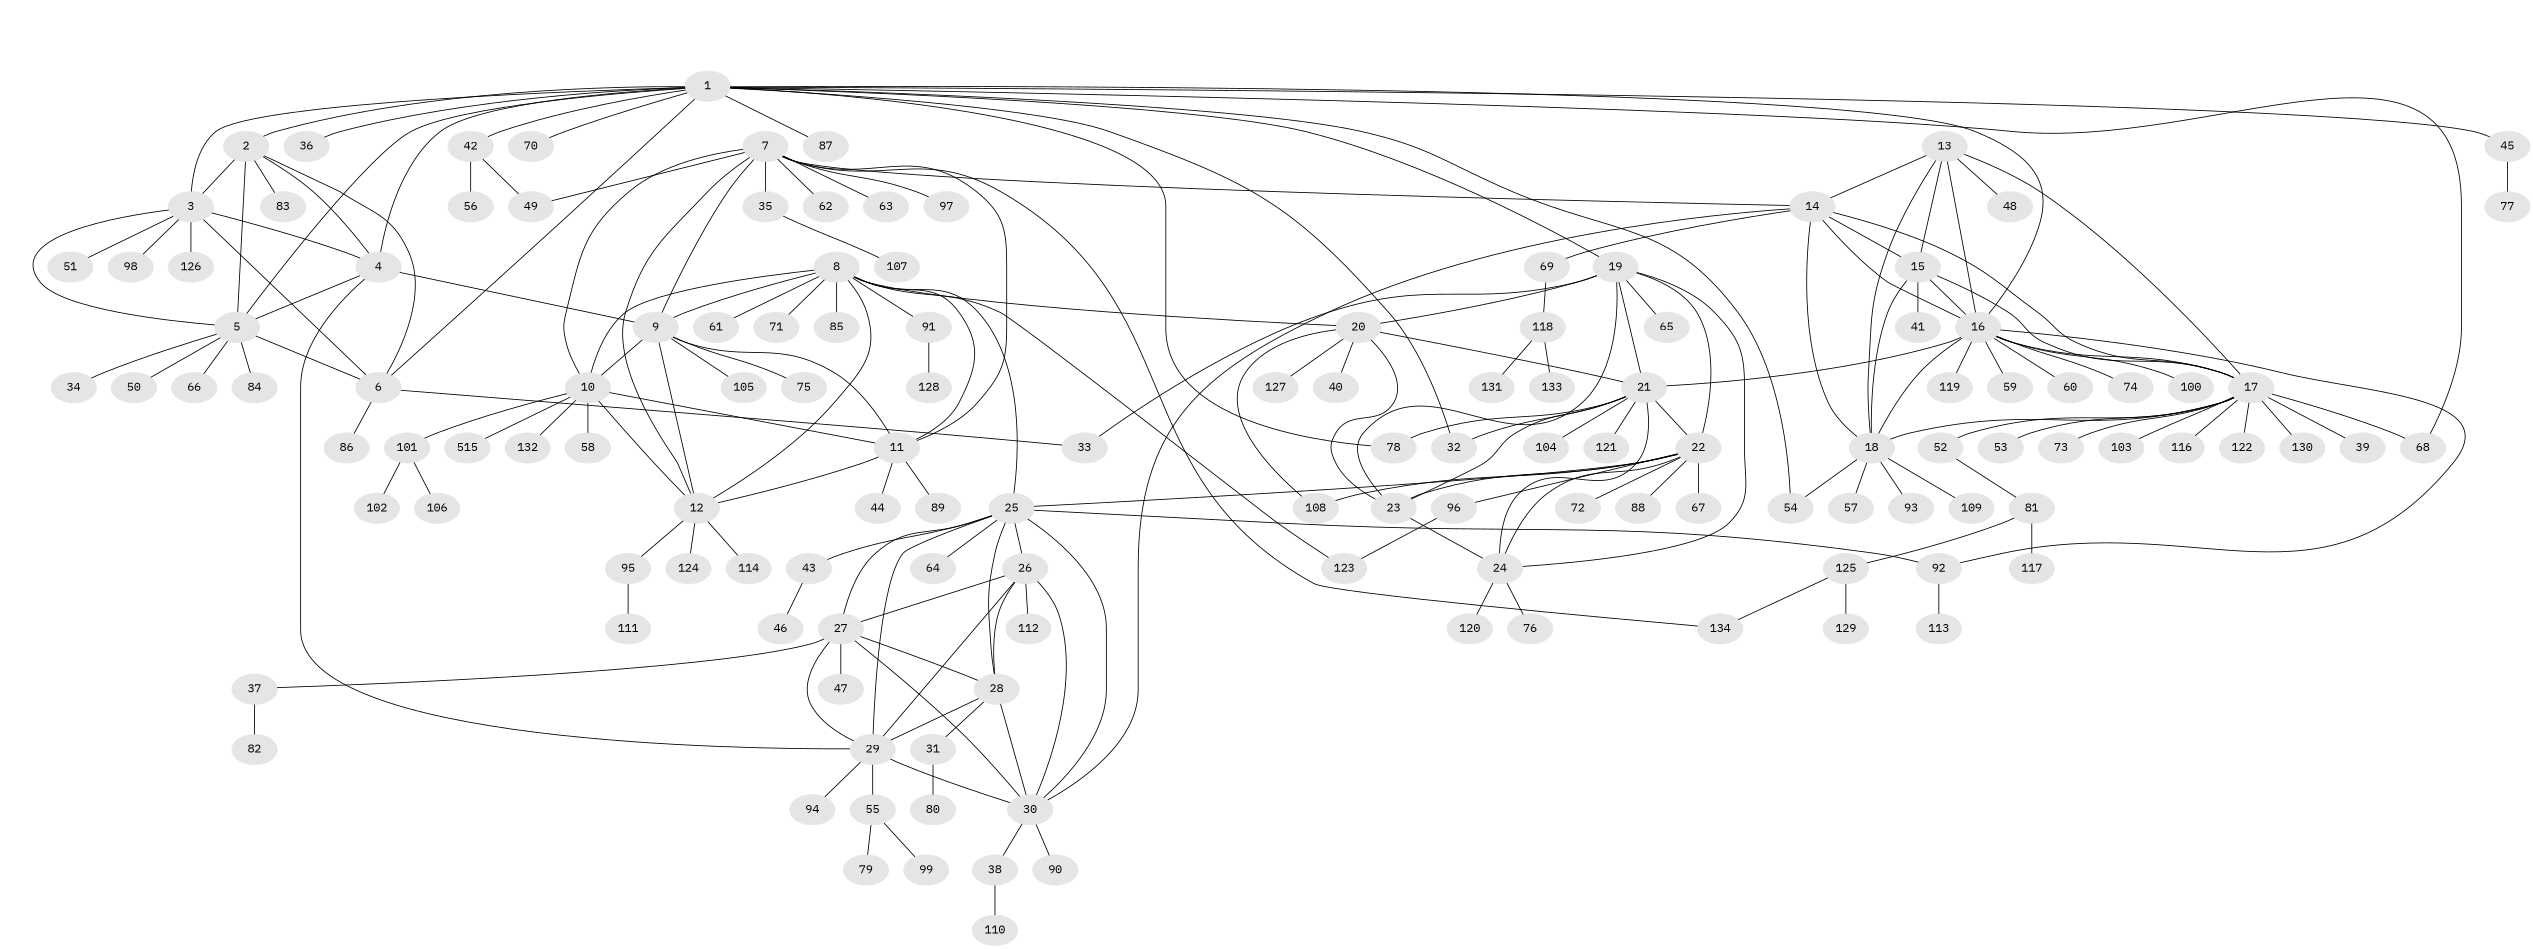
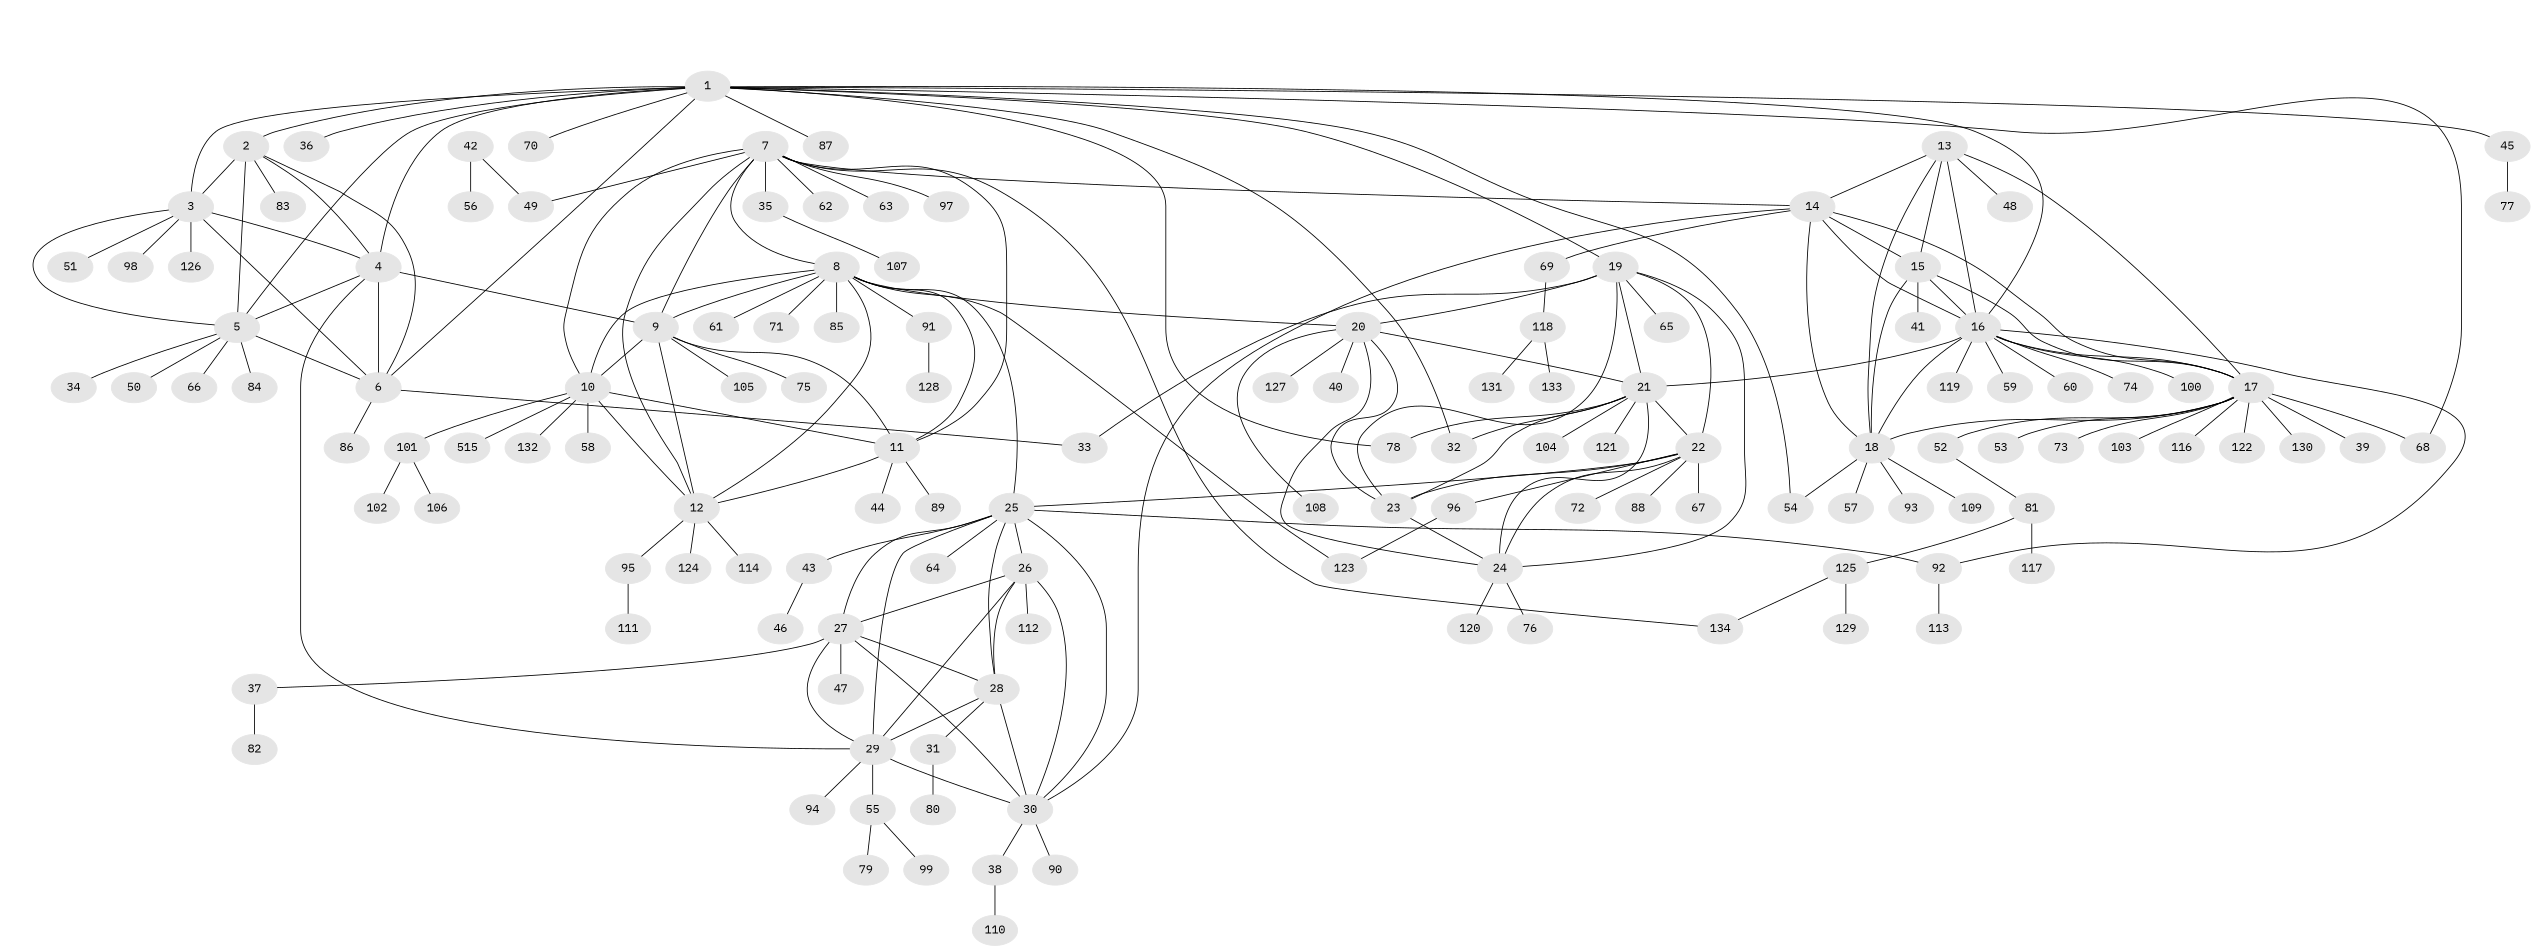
  graph {
    fontname="IBM Plex Mono"
    node [color=gray90 fontname="IBM Plex Mono" style=filled]
    edge [fontname="IBM Plex Mono"]
    1
    2
    3
    4
    5
    6
    16
    19
    32
    36
    42
    45
    54
    68
    70
    78
    87
    83
    51
    98
    126
    9
    29
    34
    50
    66
    84
    33
    86
    17
    18
    21
    59
    60
    74
    92
    100
    119
    20
    22
    23
    24
    65
    49
    56
    77
    10
    11
    12
    75
    105
    30
    55
    94
    7
    8
    14
    35
    62
    63
    97
    134
    25
    61
    71
    85
    91
    123
    58
    101
    n71 [label=515]
    132
    44
    89
    95
    114
    124
    15
    69
    107
    40
    127
    108
    26
    27
    28
    43
    64
    128
    102
    106
    111
    13
    48
    41
    39
    52
    53
    73
    103
    116
    122
    130
    57
    93
    109
    38
    90
    118
    104
    121
    113
    81
    67
    72
    88
    96
    76
    120
    112
    37
    47
    31
    46
    82
    80
    79
    99
    110
    117
    125
    131
    133
    129
    1 -- 2
    1 -- 3
    1 -- 4
    1 -- 5
    1 -- 6
    1 -- 16
    1 -- 19
    1 -- 32
    1 -- 36
-   1 -- 42
    1 -- 45
    1 -- 54
    1 -- 68
    1 -- 70
    1 -- 78
    1 -- 87
    2 -- 3
    2 -- 4
    2 -- 5
    2 -- 6
    2 -- 83
    3 -- 4
    3 -- 5
    3 -- 6
    3 -- 51
    3 -- 98
    3 -- 126
    4 -- 5
+   4 -- 6
    4 -- 9
    4 -- 29
    5 -- 6
    5 -- 34
    5 -- 50
    5 -- 66
    5 -- 84
    6 -- 33
    6 -- 86
    16 -- 17
    16 -- 18
    16 -- 21
    16 -- 59
    16 -- 60
    16 -- 74
    16 -- 92
    16 -- 100
    16 -- 119
    19 -- 33
    19 -- 21
    19 -- 20
    19 -- 22
    19 -- 23
    19 -- 24
    19 -- 65
    42 -- 49
    42 -- 56
    45 -- 77
    9 -- 10
    9 -- 11
    9 -- 12
    9 -- 75
    9 -- 105
    29 -- 30
    29 -- 55
    29 -- 94
    17 -- 68
    17 -- 18
    17 -- 39
    17 -- 52
    17 -- 53
    17 -- 73
    17 -- 103
    17 -- 116
    17 -- 122
    17 -- 130
    18 -- 54
    18 -- 57
    18 -- 93
    18 -- 109
    21 -- 32
    21 -- 78
    21 -- 22
    21 -- 23
    21 -- 24
    21 -- 104
    21 -- 121
    92 -- 113
    20 -- 21
    20 -- 23
+   20 -- 24
    20 -- 40
    20 -- 127
    20 -- 108
    22 -- 23
    22 -- 24
    22 -- 25
-   22 -- 108
    22 -- 67
    22 -- 72
    22 -- 88
    22 -- 96
    23 -- 24
    24 -- 76
    24 -- 120
    10 -- 11
    10 -- 12
    10 -- 58
    10 -- 101
    10 -- n71
    10 -- 132
    11 -- 12
    11 -- 44
    11 -- 89
    12 -- 95
    12 -- 114
    12 -- 124
    30 -- 38
    30 -- 90
    55 -- 79
    55 -- 99
    7 -- 9
    7 -- 49
    7 -- 10
    7 -- 11
    7 -- 12
+   7 -- 8
    7 -- 14
    7 -- 35
    7 -- 62
    7 -- 63
    7 -- 97
    7 -- 134
    8 -- 9
    8 -- 20
    8 -- 10
    8 -- 11
    8 -- 12
    8 -- 25
    8 -- 61
    8 -- 71
    8 -- 85
    8 -- 91
    8 -- 123
    14 -- 16
    14 -- 17
    14 -- 18
    14 -- 30
    14 -- 15
    14 -- 69
    35 -- 107
    25 -- 29
    25 -- 92
    25 -- 30
    25 -- 26
    25 -- 27
    25 -- 28
    25 -- 43
    25 -- 64
    91 -- 128
    101 -- 102
    101 -- 106
    95 -- 111
    15 -- 16
    15 -- 17
    15 -- 18
    15 -- 41
    69 -- 118
    26 -- 29
    26 -- 30
    26 -- 27
    26 -- 28
    26 -- 112
    27 -- 29
    27 -- 30
    27 -- 28
    27 -- 37
    27 -- 47
    28 -- 29
    28 -- 30
    28 -- 31
    43 -- 46
    13 -- 16
    13 -- 17
    13 -- 18
    13 -- 14
    13 -- 15
    13 -- 48
    52 -- 81
    38 -- 110
    118 -- 131
    118 -- 133
    81 -- 117
    81 -- 125
    96 -- 123
    37 -- 82
    31 -- 80
    125 -- 134
    125 -- 129
  }
